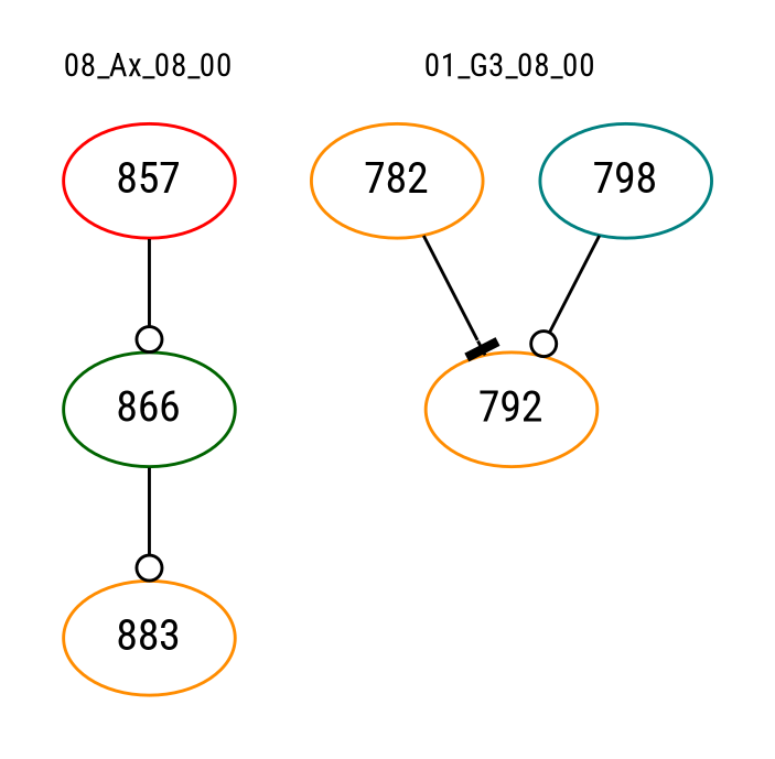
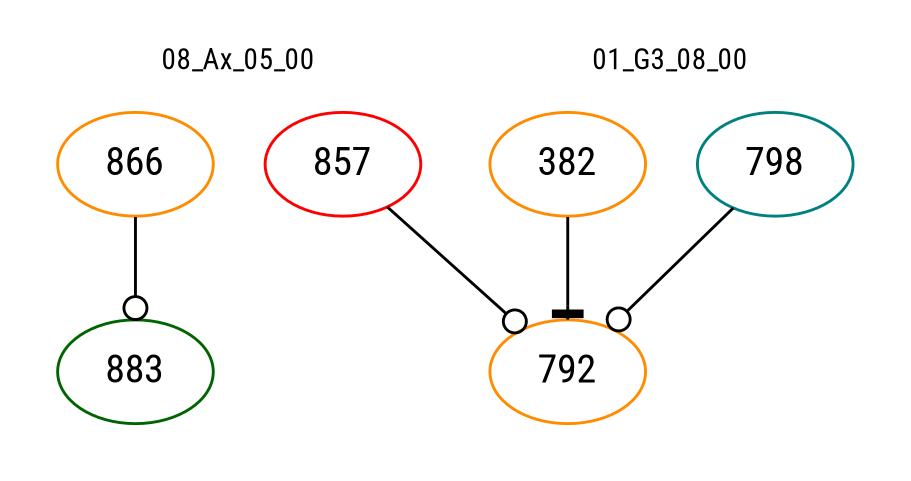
  digraph {
    fontname="Roboto Condensed"
    node [color=darkgreen fontname="Roboto Condensed"]
    edge [arrowhead=odot color=black fontname="Roboto Condensed"]
    n1 [color=red label=857]
-   n2 [label=866]
-   n3 [color=darkorange label=883]
+   n2 [color=darkorange label=866]
+   n3 [label=883]
    n4 [color=teal label=798]
    n5 [color=darkorange label=792]
-   n6 [color=darkorange label=782]
+   n6 [color=darkorange label=382]
    subgraph cluster_1 {
      color=white
      fontsize=10
-     label="08_Ax_08_00"
+     label="08_Ax_05_00"
      n1
      n2
      n3
    }
    subgraph cluster_2 {
      color=white
      fontsize=10
      label="01_G3_08_00"
      n4
      n5
      n6
    }
-   n1 -> n2
+   n1 -> n5
    n2 -> n3
    n4 -> n5
    n6 -> n5 [arrowhead=tee]
  }
